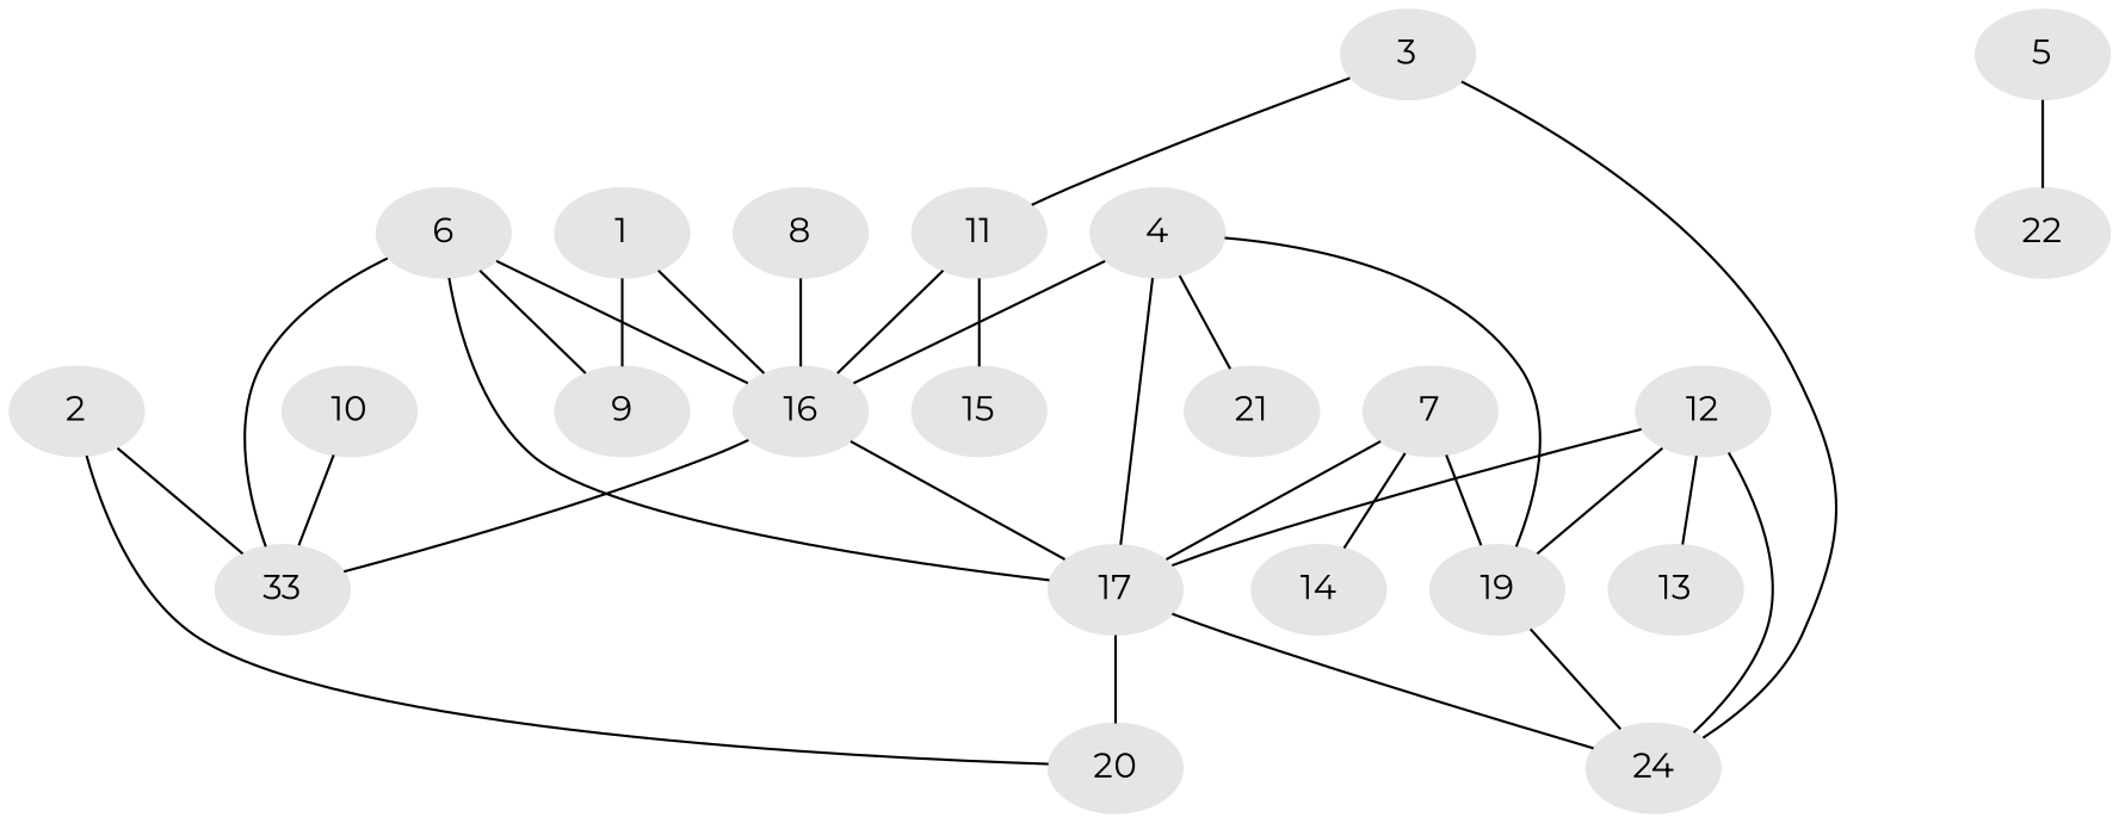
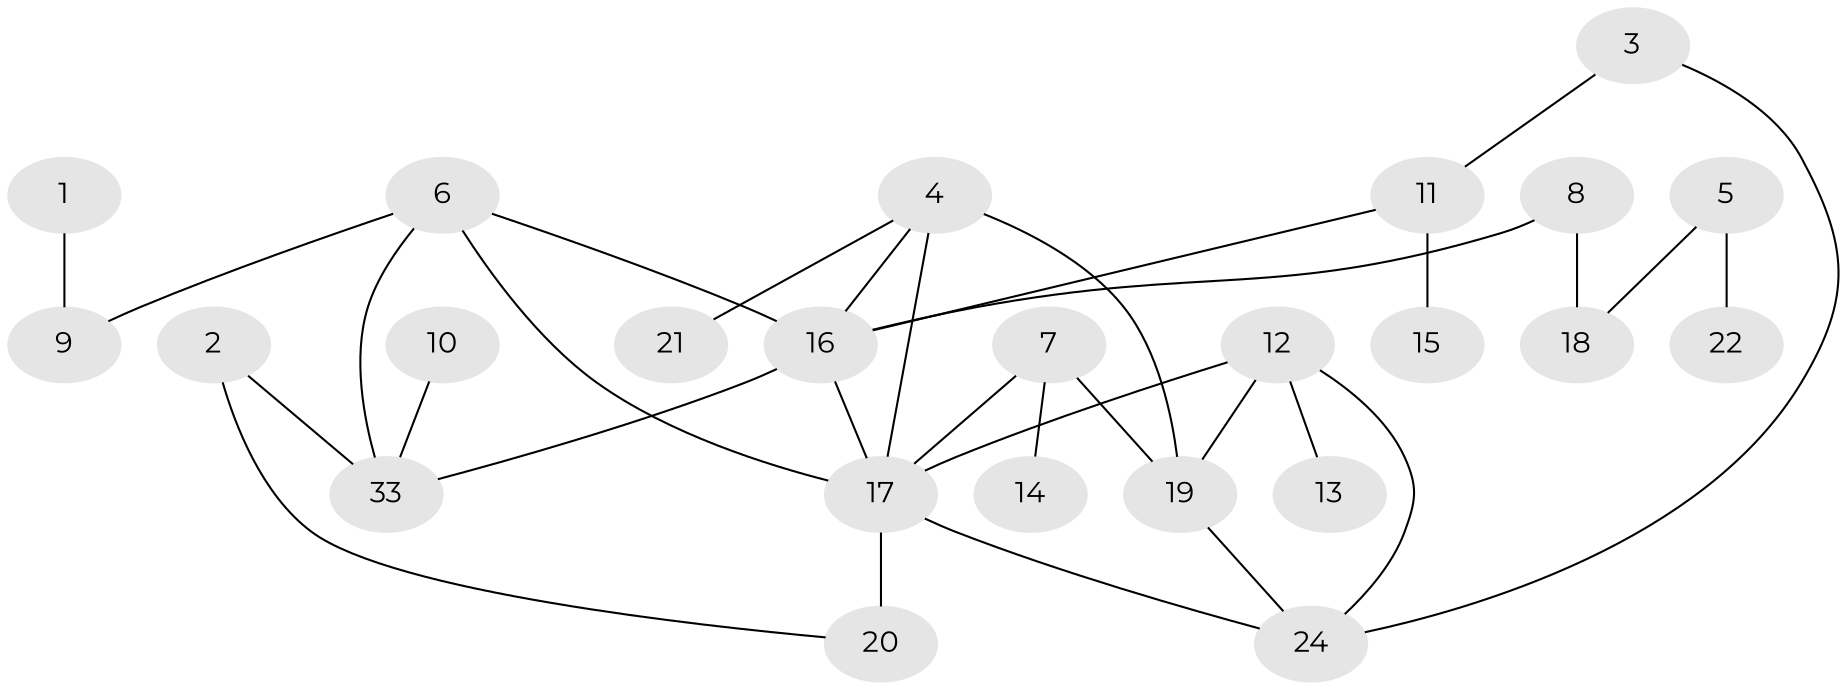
  graph {
    fontname=Montserrat
    node [color=gray90 fontname=Montserrat style=filled]
    edge [fontname=Montserrat weight=1.0]
    1
    9
    16
    17
    n5 [label=33]
    2
    20
    24
    3
    11
    15
    4
    19
    21
    5
+   18
    22
    6
    7
    14
    8
    10
    12
    13
    1 -- 9
-   1 -- 16
    16 -- 17
    16 -- n5
    17 -- 20 [weight=3.0]
    17 -- 24
    2 -- n5
    2 -- 20
    3 -- 24
    3 -- 11
    11 -- 16
    11 -- 15
    4 -- 16
    4 -- 17 [weight=2.0]
    4 -- 19
    4 -- 21
    19 -- 24
+   5 -- 18
    5 -- 22
    6 -- 9
    6 -- 16
    6 -- 17
    6 -- n5
    7 -- 17
    7 -- 19
    7 -- 14
    8 -- 16
+   8 -- 18
    10 -- n5
    12 -- 17
    12 -- 24
    12 -- 19
    12 -- 13
  }
